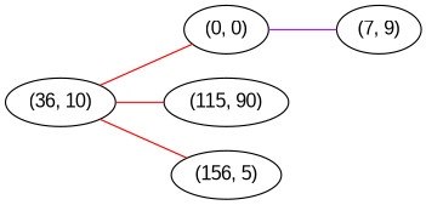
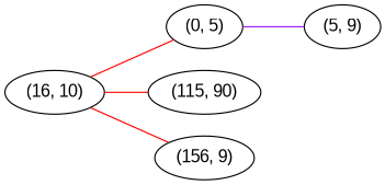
  graph {
    fontname="Liberation Sans"
    rankdir=LR
    node [fontname="Liberation Sans"]
    edge [color=red fontname="Liberation Sans" weight=1]
-   "(0, 0)"
-   "(7, 9)"
-   "(16, 10)" [label="(36, 10)"]
+   "(0, 0)" [label="(0, 5)"]
+   "(7, 9)" [label="(5, 9)"]
+   "(16, 10)"
    "(115, 90)"
-   "(156, 9)" [label="(156, 5)"]
+   "(156, 9)"
    "(0, 0)" -- "(7, 9)" [color=purple weight=4]
    "(16, 10)" -- "(0, 0)"
    "(16, 10)" -- "(115, 90)"
    "(16, 10)" -- "(156, 9)"
  }
